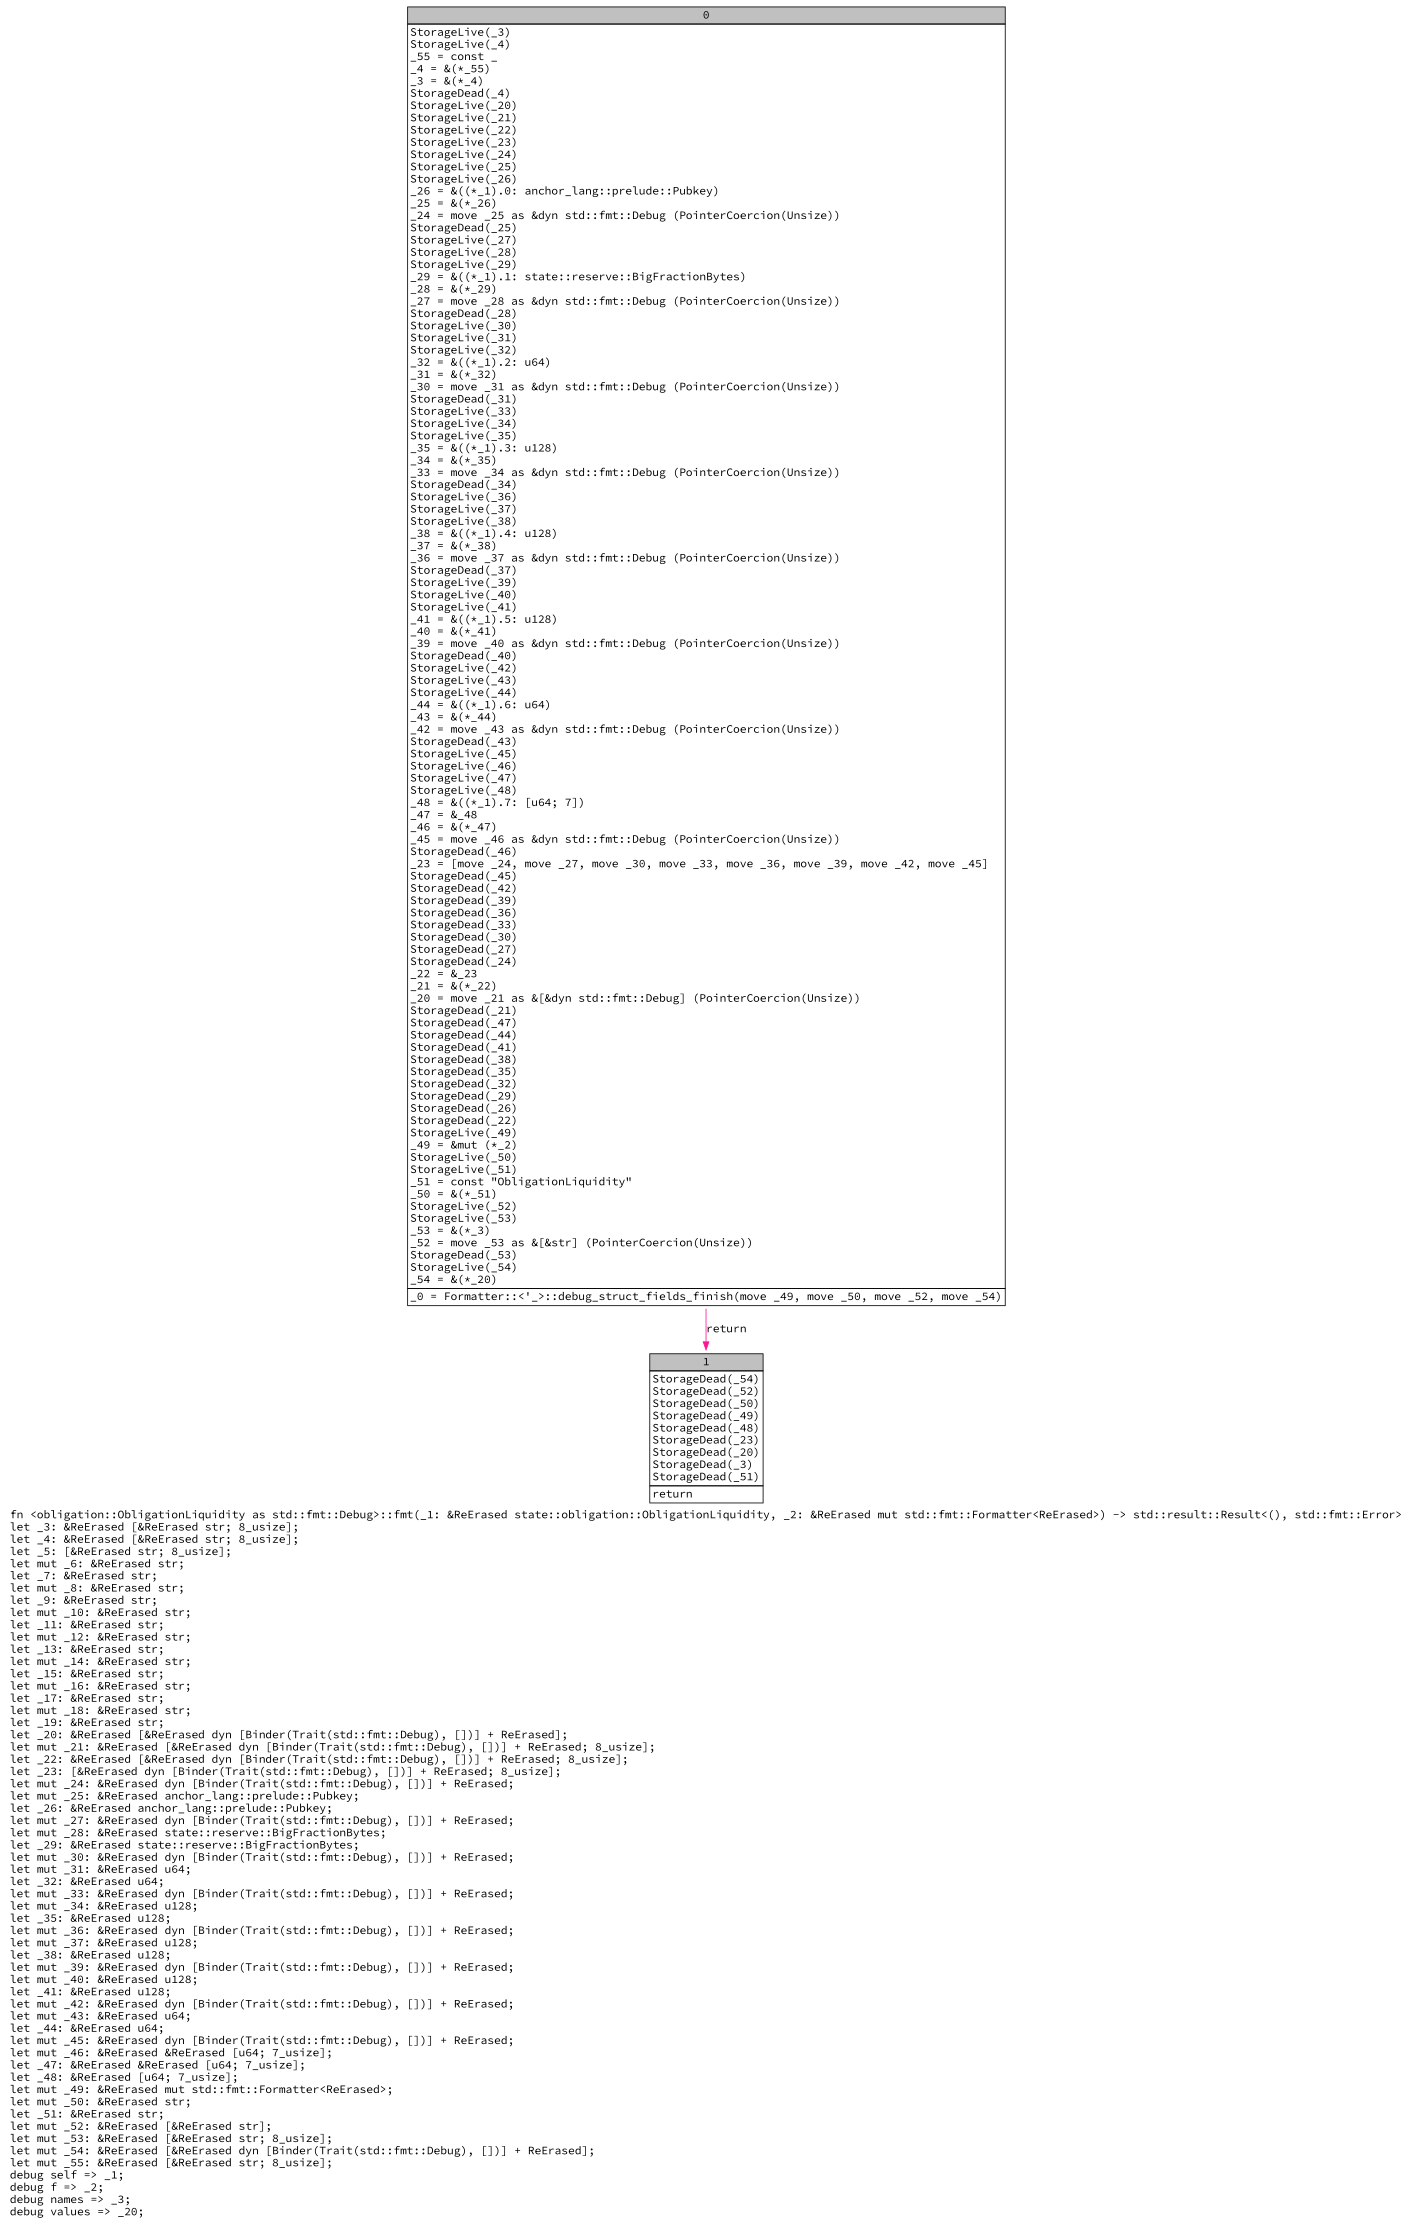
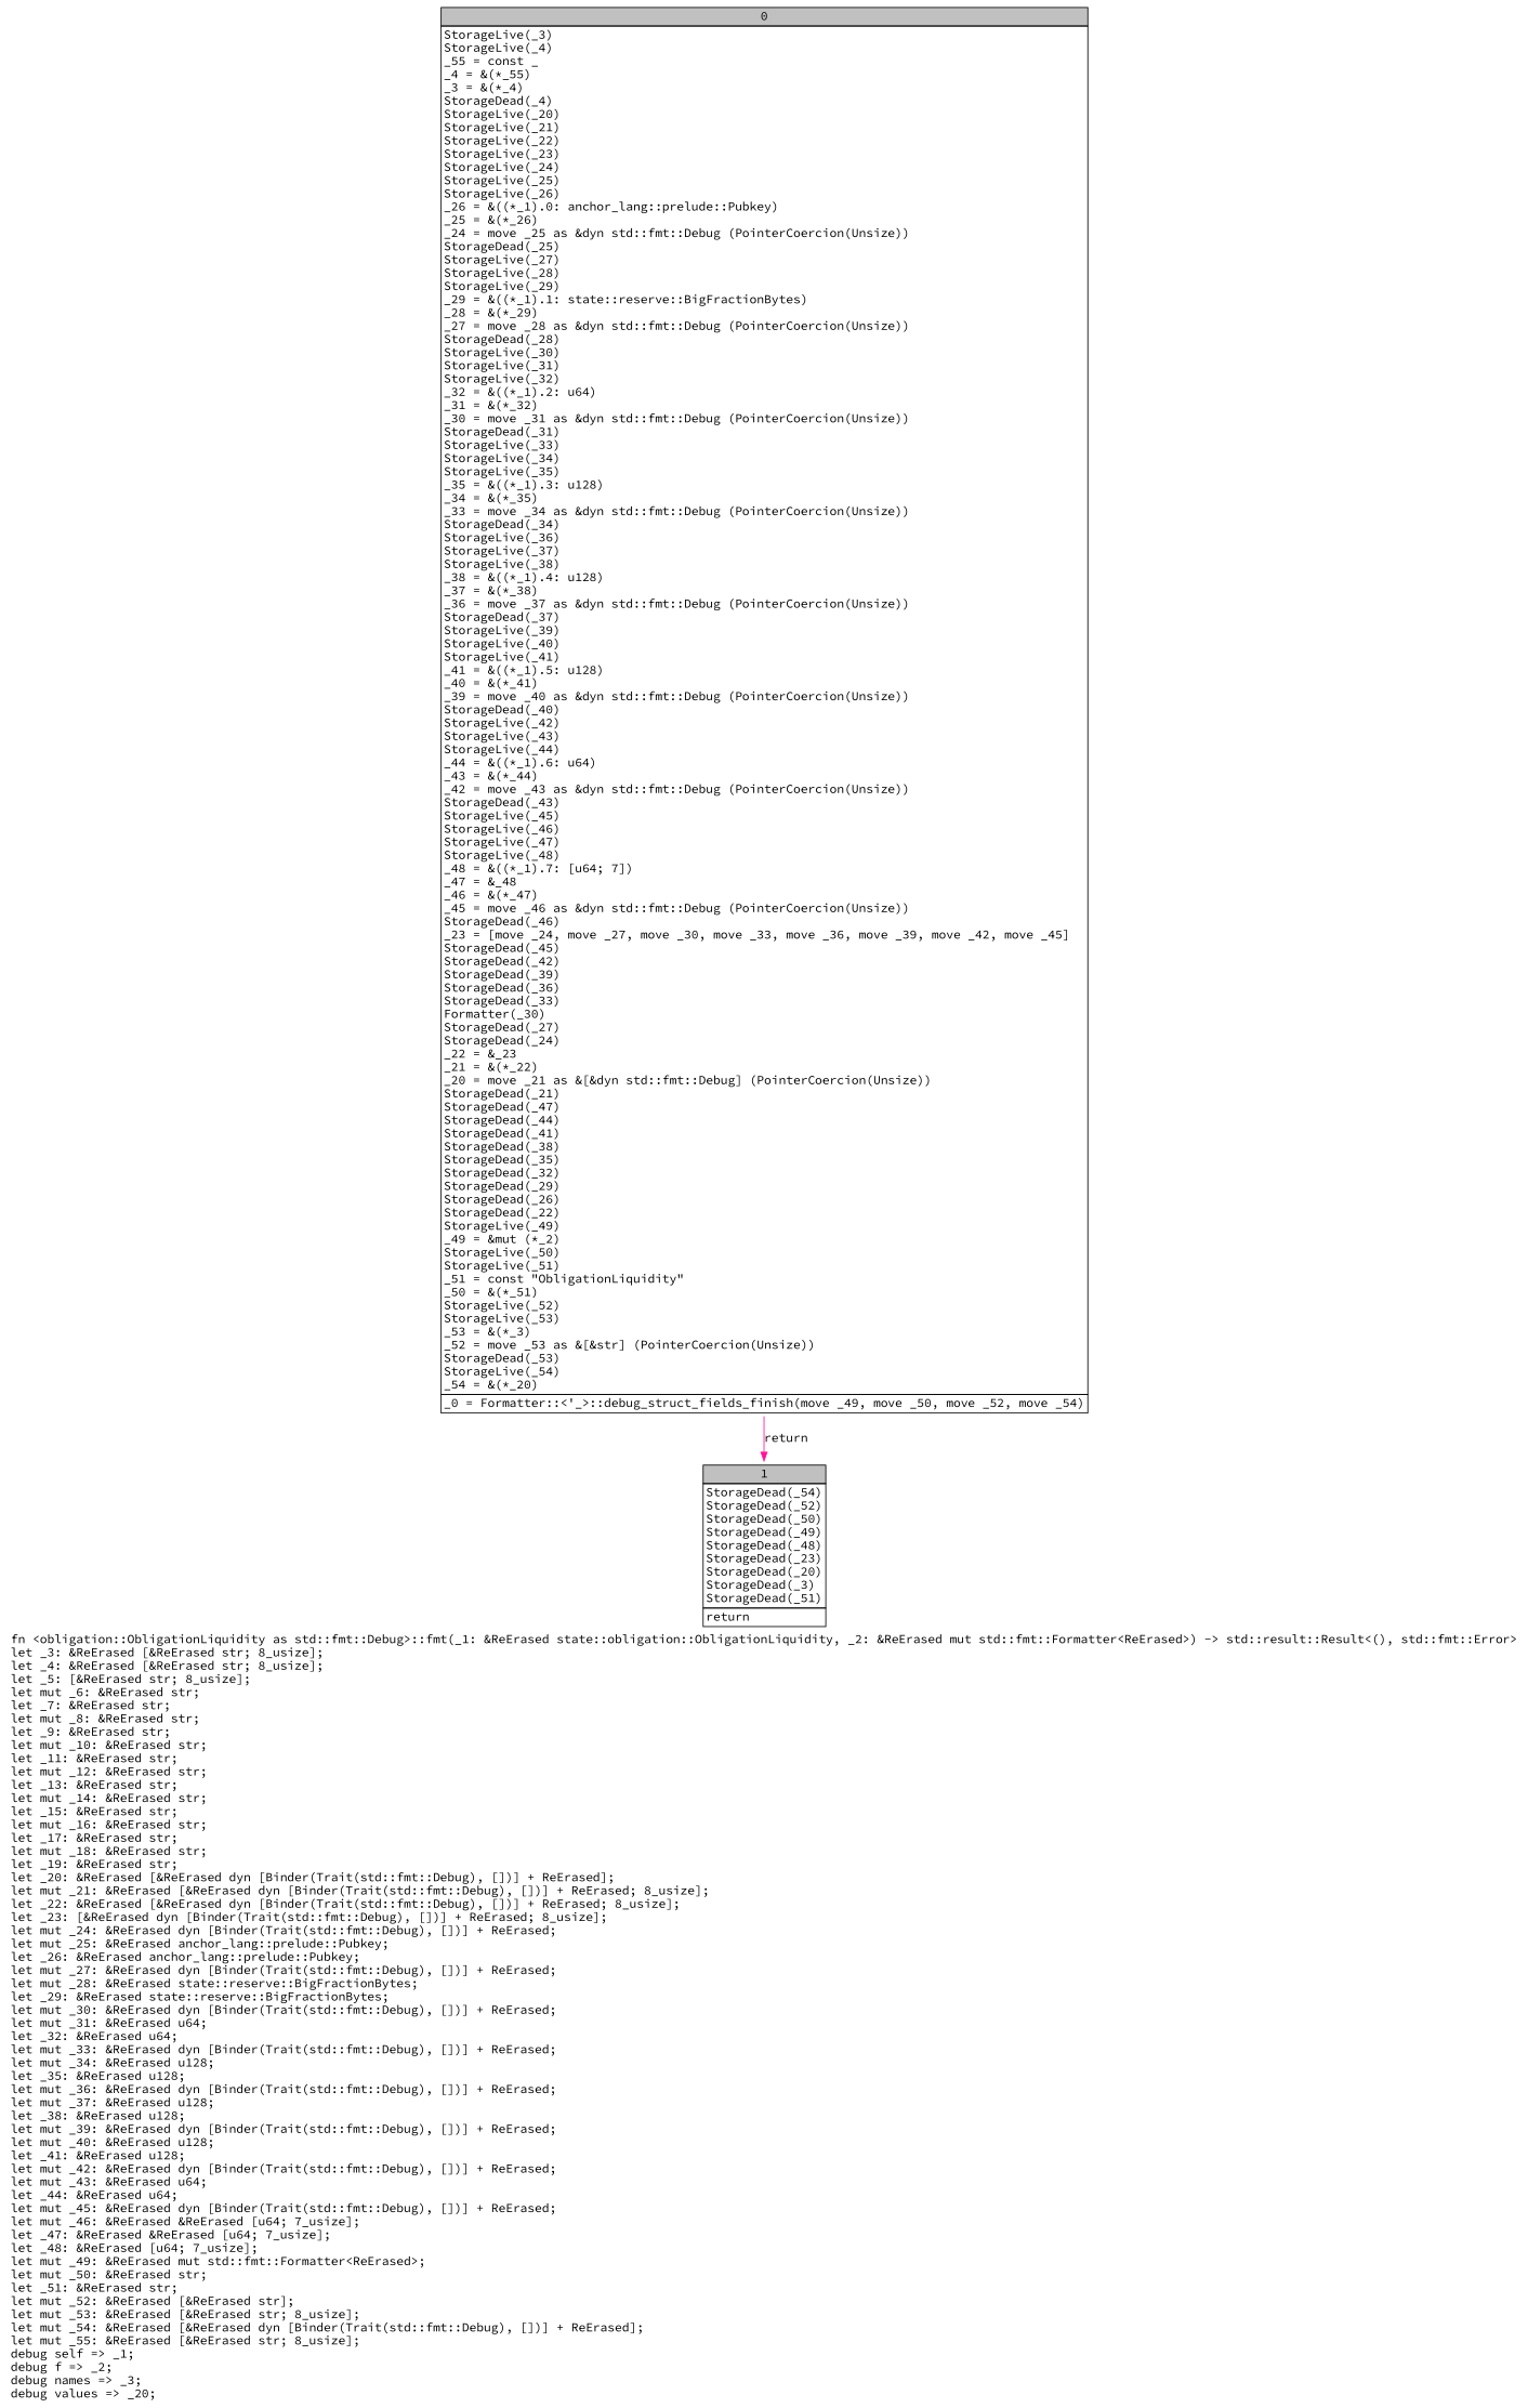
  digraph {
    fontname="Source Code Pro"
    label=<fn &lt;obligation::ObligationLiquidity as std::fmt::Debug&gt;::fmt(_1: &amp;ReErased state::obligation::ObligationLiquidity, _2: &amp;ReErased mut std::fmt::Formatter&lt;ReErased&gt;) -&gt; std::result::Result&lt;(), std::fmt::Error&gt;<br align="left"/>let _3: &amp;ReErased [&amp;ReErased str; 8_usize];<br align="left"/>let _4: &amp;ReErased [&amp;ReErased str; 8_usize];<br align="left"/>let _5: [&amp;ReErased str; 8_usize];<br align="left"/>let mut _6: &amp;ReErased str;<br align="left"/>let _7: &amp;ReErased str;<br align="left"/>let mut _8: &amp;ReErased str;<br align="left"/>let _9: &amp;ReErased str;<br align="left"/>let mut _10: &amp;ReErased str;<br align="left"/>let _11: &amp;ReErased str;<br align="left"/>let mut _12: &amp;ReErased str;<br align="left"/>let _13: &amp;ReErased str;<br align="left"/>let mut _14: &amp;ReErased str;<br align="left"/>let _15: &amp;ReErased str;<br align="left"/>let mut _16: &amp;ReErased str;<br align="left"/>let _17: &amp;ReErased str;<br align="left"/>let mut _18: &amp;ReErased str;<br align="left"/>let _19: &amp;ReErased str;<br align="left"/>let _20: &amp;ReErased [&amp;ReErased dyn [Binder(Trait(std::fmt::Debug), [])] + ReErased];<br align="left"/>let mut _21: &amp;ReErased [&amp;ReErased dyn [Binder(Trait(std::fmt::Debug), [])] + ReErased; 8_usize];<br align="left"/>let _22: &amp;ReErased [&amp;ReErased dyn [Binder(Trait(std::fmt::Debug), [])] + ReErased; 8_usize];<br align="left"/>let _23: [&amp;ReErased dyn [Binder(Trait(std::fmt::Debug), [])] + ReErased; 8_usize];<br align="left"/>let mut _24: &amp;ReErased dyn [Binder(Trait(std::fmt::Debug), [])] + ReErased;<br align="left"/>let mut _25: &amp;ReErased anchor_lang::prelude::Pubkey;<br align="left"/>let _26: &amp;ReErased anchor_lang::prelude::Pubkey;<br align="left"/>let mut _27: &amp;ReErased dyn [Binder(Trait(std::fmt::Debug), [])] + ReErased;<br align="left"/>let mut _28: &amp;ReErased state::reserve::BigFractionBytes;<br align="left"/>let _29: &amp;ReErased state::reserve::BigFractionBytes;<br align="left"/>let mut _30: &amp;ReErased dyn [Binder(Trait(std::fmt::Debug), [])] + ReErased;<br align="left"/>let mut _31: &amp;ReErased u64;<br align="left"/>let _32: &amp;ReErased u64;<br align="left"/>let mut _33: &amp;ReErased dyn [Binder(Trait(std::fmt::Debug), [])] + ReErased;<br align="left"/>let mut _34: &amp;ReErased u128;<br align="left"/>let _35: &amp;ReErased u128;<br align="left"/>let mut _36: &amp;ReErased dyn [Binder(Trait(std::fmt::Debug), [])] + ReErased;<br align="left"/>let mut _37: &amp;ReErased u128;<br align="left"/>let _38: &amp;ReErased u128;<br align="left"/>let mut _39: &amp;ReErased dyn [Binder(Trait(std::fmt::Debug), [])] + ReErased;<br align="left"/>let mut _40: &amp;ReErased u128;<br align="left"/>let _41: &amp;ReErased u128;<br align="left"/>let mut _42: &amp;ReErased dyn [Binder(Trait(std::fmt::Debug), [])] + ReErased;<br align="left"/>let mut _43: &amp;ReErased u64;<br align="left"/>let _44: &amp;ReErased u64;<br align="left"/>let mut _45: &amp;ReErased dyn [Binder(Trait(std::fmt::Debug), [])] + ReErased;<br align="left"/>let mut _46: &amp;ReErased &amp;ReErased [u64; 7_usize];<br align="left"/>let _47: &amp;ReErased &amp;ReErased [u64; 7_usize];<br align="left"/>let _48: &amp;ReErased [u64; 7_usize];<br align="left"/>let mut _49: &amp;ReErased mut std::fmt::Formatter&lt;ReErased&gt;;<br align="left"/>let mut _50: &amp;ReErased str;<br align="left"/>let _51: &amp;ReErased str;<br align="left"/>let mut _52: &amp;ReErased [&amp;ReErased str];<br align="left"/>let mut _53: &amp;ReErased [&amp;ReErased str; 8_usize];<br align="left"/>let mut _54: &amp;ReErased [&amp;ReErased dyn [Binder(Trait(std::fmt::Debug), [])] + ReErased];<br align="left"/>let mut _55: &amp;ReErased [&amp;ReErased str; 8_usize];<br align="left"/>debug self =&gt; _1;<br align="left"/>debug f =&gt; _2;<br align="left"/>debug names =&gt; _3;<br align="left"/>debug values =&gt; _20;<br align="left"/>>
    node [fontname="Source Code Pro" shape=none]
-   n1 [label=<<table border="0" cellborder="1" cellspacing="0"><tr><td bgcolor="gray" align="center" colspan="1">0</td></tr><tr><td align="left" balign="left">StorageLive(_3)<br/>StorageLive(_4)<br/>_55 = const _<br/>_4 = &amp;(*_55)<br/>_3 = &amp;(*_4)<br/>StorageDead(_4)<br/>StorageLive(_20)<br/>StorageLive(_21)<br/>StorageLive(_22)<br/>StorageLive(_23)<br/>StorageLive(_24)<br/>StorageLive(_25)<br/>StorageLive(_26)<br/>_26 = &amp;((*_1).0: anchor_lang::prelude::Pubkey)<br/>_25 = &amp;(*_26)<br/>_24 = move _25 as &amp;dyn std::fmt::Debug (PointerCoercion(Unsize))<br/>StorageDead(_25)<br/>StorageLive(_27)<br/>StorageLive(_28)<br/>StorageLive(_29)<br/>_29 = &amp;((*_1).1: state::reserve::BigFractionBytes)<br/>_28 = &amp;(*_29)<br/>_27 = move _28 as &amp;dyn std::fmt::Debug (PointerCoercion(Unsize))<br/>StorageDead(_28)<br/>StorageLive(_30)<br/>StorageLive(_31)<br/>StorageLive(_32)<br/>_32 = &amp;((*_1).2: u64)<br/>_31 = &amp;(*_32)<br/>_30 = move _31 as &amp;dyn std::fmt::Debug (PointerCoercion(Unsize))<br/>StorageDead(_31)<br/>StorageLive(_33)<br/>StorageLive(_34)<br/>StorageLive(_35)<br/>_35 = &amp;((*_1).3: u128)<br/>_34 = &amp;(*_35)<br/>_33 = move _34 as &amp;dyn std::fmt::Debug (PointerCoercion(Unsize))<br/>StorageDead(_34)<br/>StorageLive(_36)<br/>StorageLive(_37)<br/>StorageLive(_38)<br/>_38 = &amp;((*_1).4: u128)<br/>_37 = &amp;(*_38)<br/>_36 = move _37 as &amp;dyn std::fmt::Debug (PointerCoercion(Unsize))<br/>StorageDead(_37)<br/>StorageLive(_39)<br/>StorageLive(_40)<br/>StorageLive(_41)<br/>_41 = &amp;((*_1).5: u128)<br/>_40 = &amp;(*_41)<br/>_39 = move _40 as &amp;dyn std::fmt::Debug (PointerCoercion(Unsize))<br/>StorageDead(_40)<br/>StorageLive(_42)<br/>StorageLive(_43)<br/>StorageLive(_44)<br/>_44 = &amp;((*_1).6: u64)<br/>_43 = &amp;(*_44)<br/>_42 = move _43 as &amp;dyn std::fmt::Debug (PointerCoercion(Unsize))<br/>StorageDead(_43)<br/>StorageLive(_45)<br/>StorageLive(_46)<br/>StorageLive(_47)<br/>StorageLive(_48)<br/>_48 = &amp;((*_1).7: [u64; 7])<br/>_47 = &amp;_48<br/>_46 = &amp;(*_47)<br/>_45 = move _46 as &amp;dyn std::fmt::Debug (PointerCoercion(Unsize))<br/>StorageDead(_46)<br/>_23 = [move _24, move _27, move _30, move _33, move _36, move _39, move _42, move _45]<br/>StorageDead(_45)<br/>StorageDead(_42)<br/>StorageDead(_39)<br/>StorageDead(_36)<br/>StorageDead(_33)<br/>StorageDead(_30)<br/>StorageDead(_27)<br/>StorageDead(_24)<br/>_22 = &amp;_23<br/>_21 = &amp;(*_22)<br/>_20 = move _21 as &amp;[&amp;dyn std::fmt::Debug] (PointerCoercion(Unsize))<br/>StorageDead(_21)<br/>StorageDead(_47)<br/>StorageDead(_44)<br/>StorageDead(_41)<br/>StorageDead(_38)<br/>StorageDead(_35)<br/>StorageDead(_32)<br/>StorageDead(_29)<br/>StorageDead(_26)<br/>StorageDead(_22)<br/>StorageLive(_49)<br/>_49 = &amp;mut (*_2)<br/>StorageLive(_50)<br/>StorageLive(_51)<br/>_51 = const &quot;ObligationLiquidity&quot;<br/>_50 = &amp;(*_51)<br/>StorageLive(_52)<br/>StorageLive(_53)<br/>_53 = &amp;(*_3)<br/>_52 = move _53 as &amp;[&amp;str] (PointerCoercion(Unsize))<br/>StorageDead(_53)<br/>StorageLive(_54)<br/>_54 = &amp;(*_20)<br/></td></tr><tr><td align="left">_0 = Formatter::&lt;'_&gt;::debug_struct_fields_finish(move _49, move _50, move _52, move _54)</td></tr></table>>]
+   n1 [label=<<table border="0" cellborder="1" cellspacing="0"><tr><td bgcolor="gray" align="center" colspan="1">0</td></tr><tr><td align="left" balign="left">StorageLive(_3)<br/>StorageLive(_4)<br/>_55 = const _<br/>_4 = &amp;(*_55)<br/>_3 = &amp;(*_4)<br/>StorageDead(_4)<br/>StorageLive(_20)<br/>StorageLive(_21)<br/>StorageLive(_22)<br/>StorageLive(_23)<br/>StorageLive(_24)<br/>StorageLive(_25)<br/>StorageLive(_26)<br/>_26 = &amp;((*_1).0: anchor_lang::prelude::Pubkey)<br/>_25 = &amp;(*_26)<br/>_24 = move _25 as &amp;dyn std::fmt::Debug (PointerCoercion(Unsize))<br/>StorageDead(_25)<br/>StorageLive(_27)<br/>StorageLive(_28)<br/>StorageLive(_29)<br/>_29 = &amp;((*_1).1: state::reserve::BigFractionBytes)<br/>_28 = &amp;(*_29)<br/>_27 = move _28 as &amp;dyn std::fmt::Debug (PointerCoercion(Unsize))<br/>StorageDead(_28)<br/>StorageLive(_30)<br/>StorageLive(_31)<br/>StorageLive(_32)<br/>_32 = &amp;((*_1).2: u64)<br/>_31 = &amp;(*_32)<br/>_30 = move _31 as &amp;dyn std::fmt::Debug (PointerCoercion(Unsize))<br/>StorageDead(_31)<br/>StorageLive(_33)<br/>StorageLive(_34)<br/>StorageLive(_35)<br/>_35 = &amp;((*_1).3: u128)<br/>_34 = &amp;(*_35)<br/>_33 = move _34 as &amp;dyn std::fmt::Debug (PointerCoercion(Unsize))<br/>StorageDead(_34)<br/>StorageLive(_36)<br/>StorageLive(_37)<br/>StorageLive(_38)<br/>_38 = &amp;((*_1).4: u128)<br/>_37 = &amp;(*_38)<br/>_36 = move _37 as &amp;dyn std::fmt::Debug (PointerCoercion(Unsize))<br/>StorageDead(_37)<br/>StorageLive(_39)<br/>StorageLive(_40)<br/>StorageLive(_41)<br/>_41 = &amp;((*_1).5: u128)<br/>_40 = &amp;(*_41)<br/>_39 = move _40 as &amp;dyn std::fmt::Debug (PointerCoercion(Unsize))<br/>StorageDead(_40)<br/>StorageLive(_42)<br/>StorageLive(_43)<br/>StorageLive(_44)<br/>_44 = &amp;((*_1).6: u64)<br/>_43 = &amp;(*_44)<br/>_42 = move _43 as &amp;dyn std::fmt::Debug (PointerCoercion(Unsize))<br/>StorageDead(_43)<br/>StorageLive(_45)<br/>StorageLive(_46)<br/>StorageLive(_47)<br/>StorageLive(_48)<br/>_48 = &amp;((*_1).7: [u64; 7])<br/>_47 = &amp;_48<br/>_46 = &amp;(*_47)<br/>_45 = move _46 as &amp;dyn std::fmt::Debug (PointerCoercion(Unsize))<br/>StorageDead(_46)<br/>_23 = [move _24, move _27, move _30, move _33, move _36, move _39, move _42, move _45]<br/>StorageDead(_45)<br/>StorageDead(_42)<br/>StorageDead(_39)<br/>StorageDead(_36)<br/>StorageDead(_33)<br/>Formatter(_30)<br/>StorageDead(_27)<br/>StorageDead(_24)<br/>_22 = &amp;_23<br/>_21 = &amp;(*_22)<br/>_20 = move _21 as &amp;[&amp;dyn std::fmt::Debug] (PointerCoercion(Unsize))<br/>StorageDead(_21)<br/>StorageDead(_47)<br/>StorageDead(_44)<br/>StorageDead(_41)<br/>StorageDead(_38)<br/>StorageDead(_35)<br/>StorageDead(_32)<br/>StorageDead(_29)<br/>StorageDead(_26)<br/>StorageDead(_22)<br/>StorageLive(_49)<br/>_49 = &amp;mut (*_2)<br/>StorageLive(_50)<br/>StorageLive(_51)<br/>_51 = const &quot;ObligationLiquidity&quot;<br/>_50 = &amp;(*_51)<br/>StorageLive(_52)<br/>StorageLive(_53)<br/>_53 = &amp;(*_3)<br/>_52 = move _53 as &amp;[&amp;str] (PointerCoercion(Unsize))<br/>StorageDead(_53)<br/>StorageLive(_54)<br/>_54 = &amp;(*_20)<br/></td></tr><tr><td align="left">_0 = Formatter::&lt;'_&gt;::debug_struct_fields_finish(move _49, move _50, move _52, move _54)</td></tr></table>>]
    n2 [label=<<table border="0" cellborder="1" cellspacing="0"><tr><td bgcolor="gray" align="center" colspan="1">1</td></tr><tr><td align="left" balign="left">StorageDead(_54)<br/>StorageDead(_52)<br/>StorageDead(_50)<br/>StorageDead(_49)<br/>StorageDead(_48)<br/>StorageDead(_23)<br/>StorageDead(_20)<br/>StorageDead(_3)<br/>StorageDead(_51)<br/></td></tr><tr><td align="left">return</td></tr></table>>]
    n1 -> n2 [fontname="Source Code Pro" label=return color=deeppink]
  }
